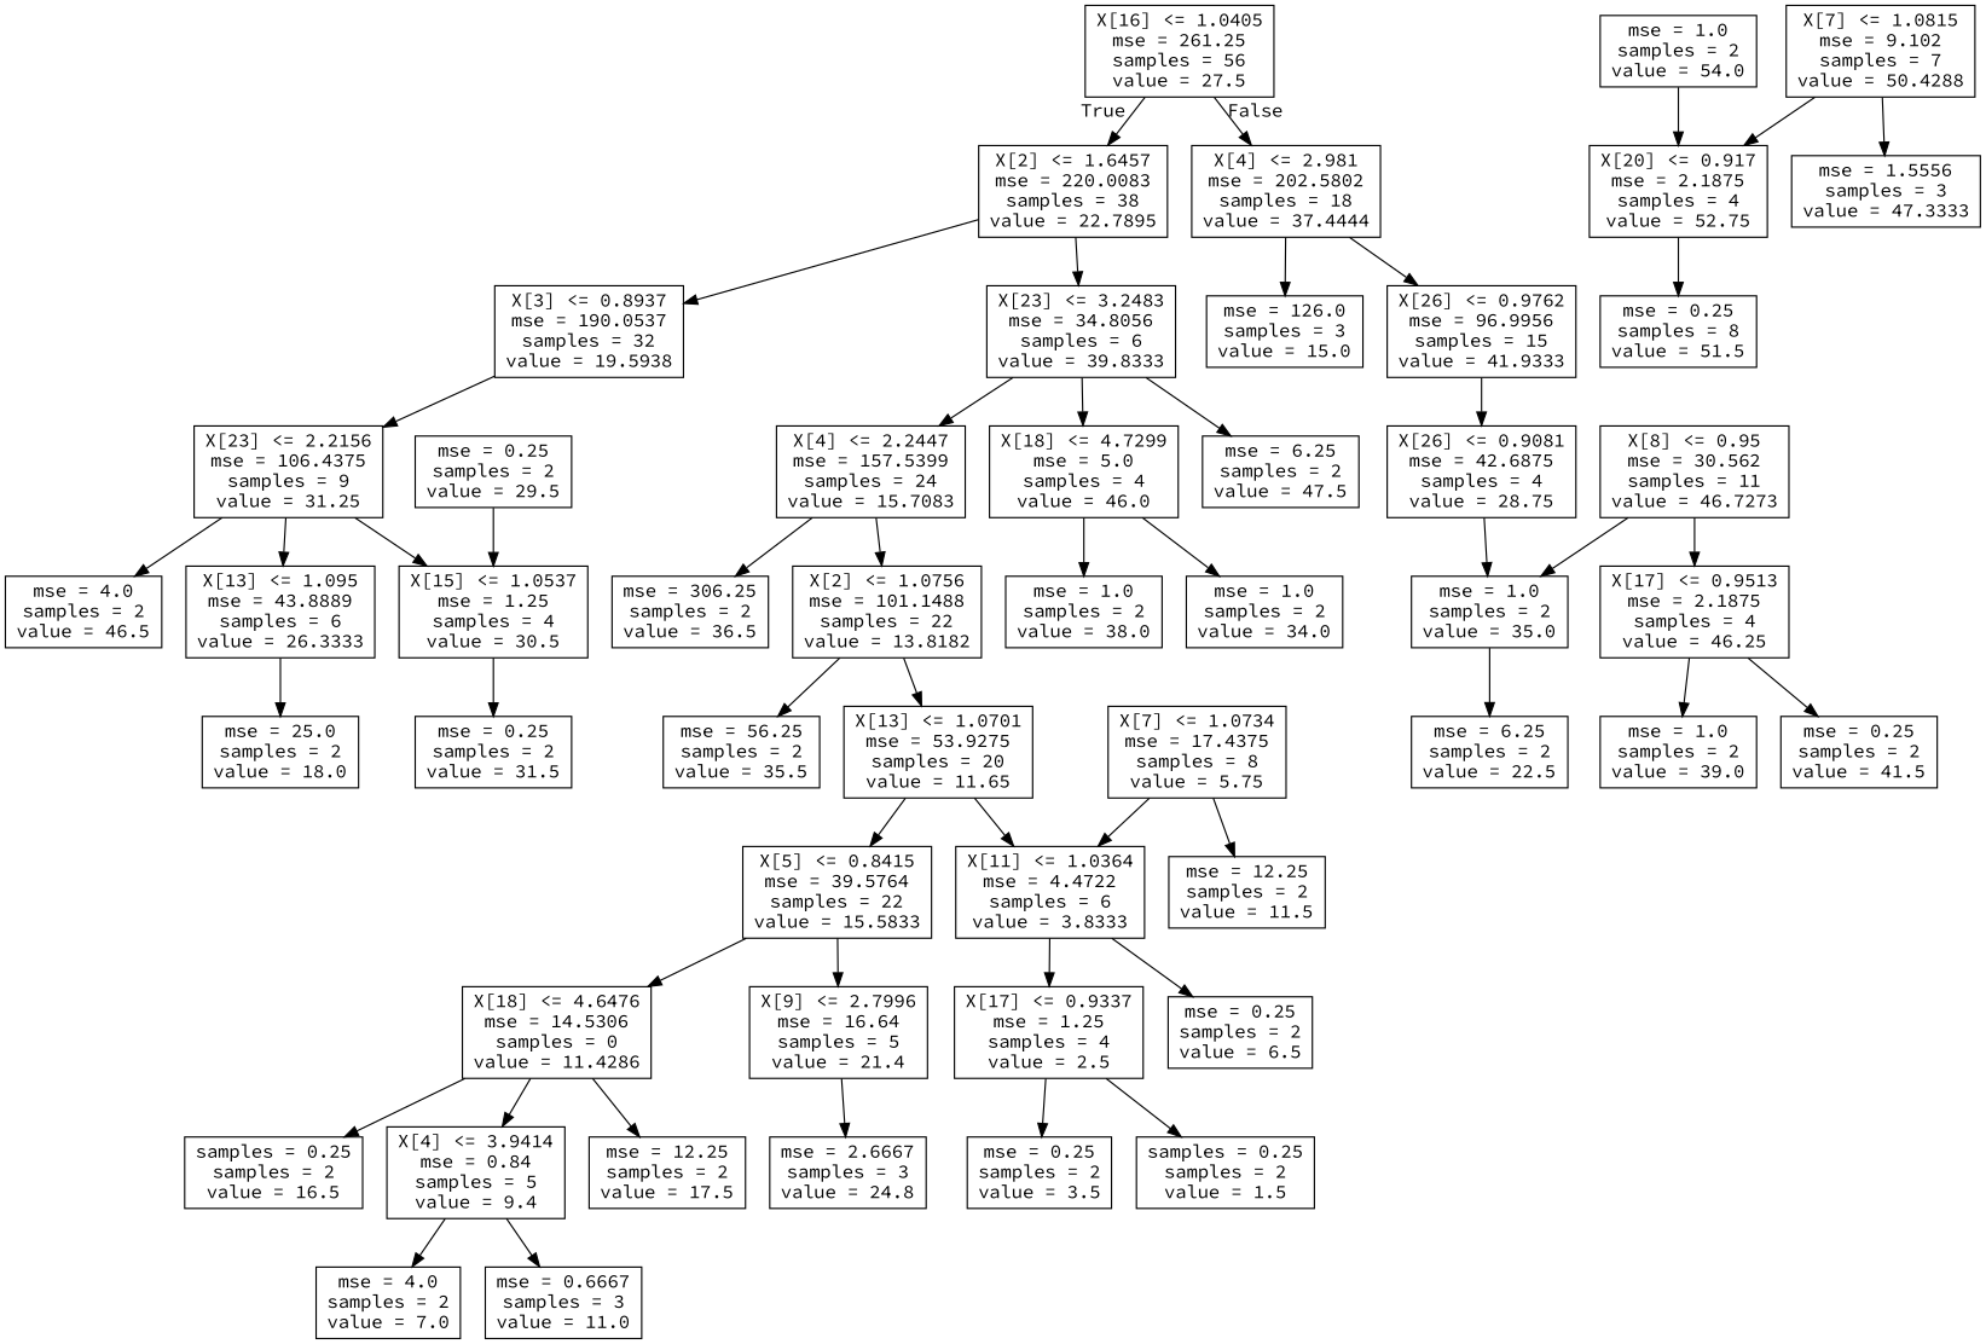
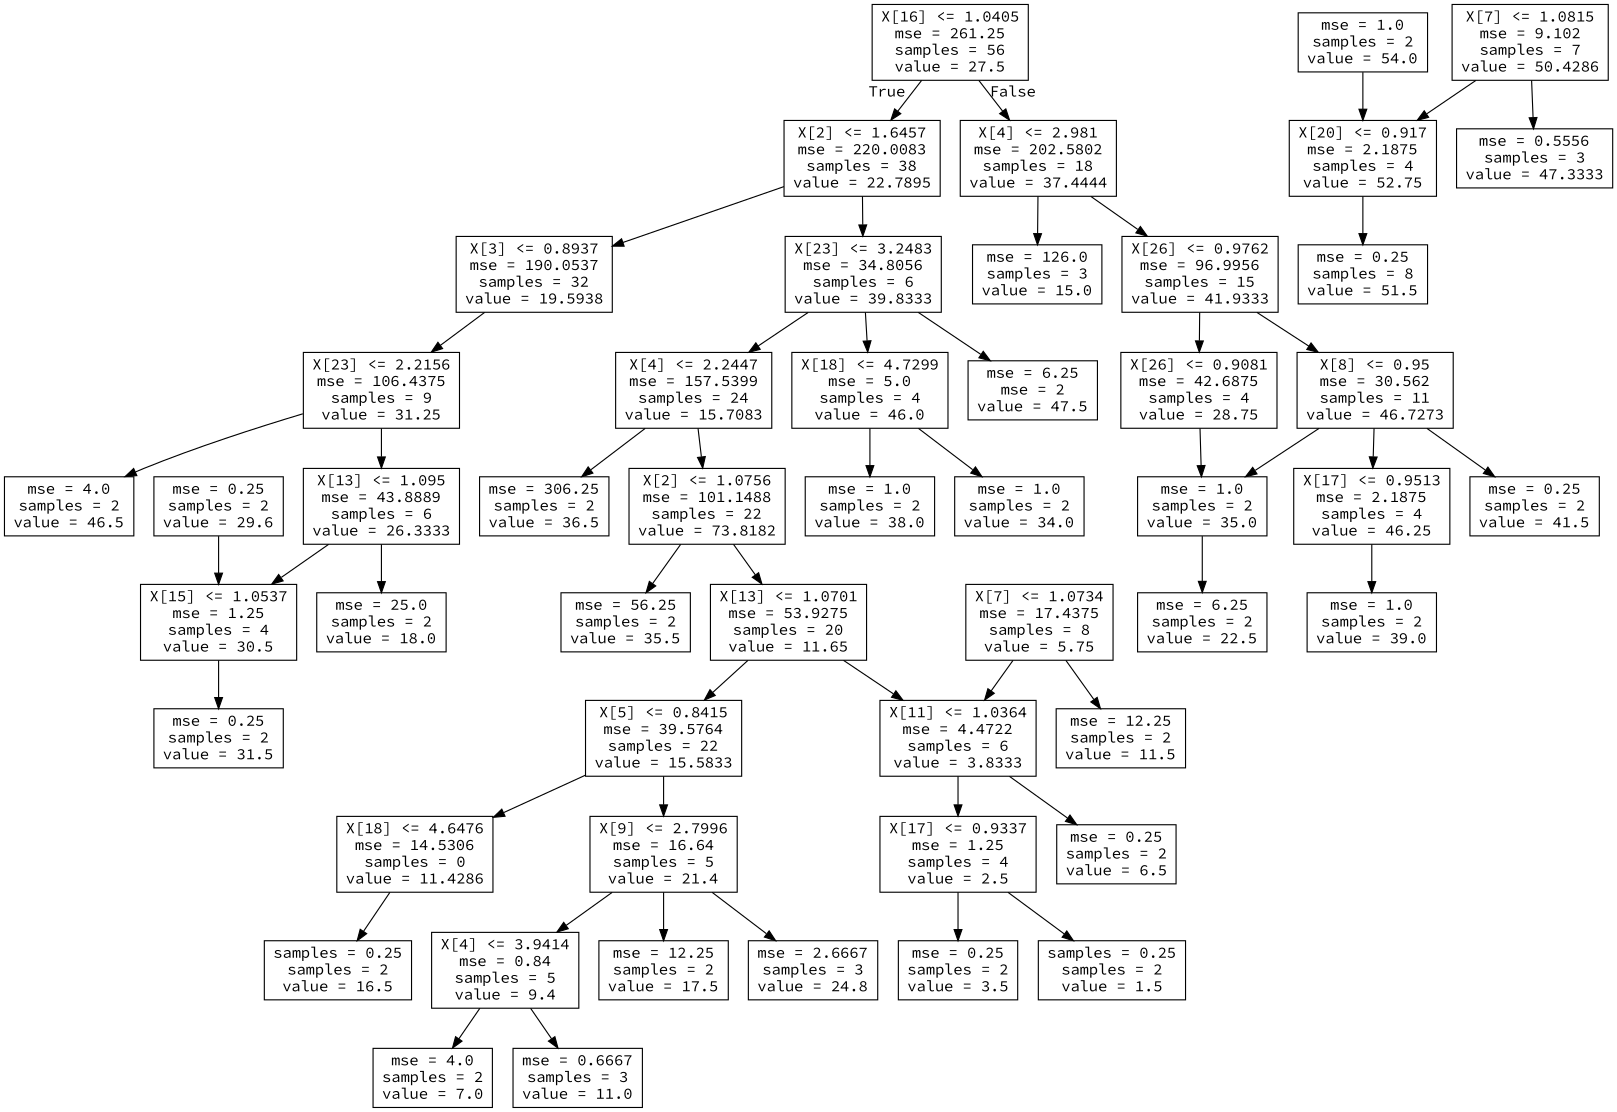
  digraph {
    fontname="Source Code Pro"
    node [fontname="Source Code Pro" shape=box]
    edge [fontname="Source Code Pro"]
    n1 [label="X[16] <= 1.0405\nmse = 261.25\nsamples = 56\nvalue = 27.5"]
    n2 [label="X[2] <= 1.6457\nmse = 220.0083\nsamples = 38\nvalue = 22.7895"]
    n3 [label="X[4] <= 2.981\nmse = 202.5802\nsamples = 18\nvalue = 37.4444"]
    n4 [label="X[3] <= 0.8937\nmse = 190.0537\nsamples = 32\nvalue = 19.5938"]
    n5 [label="X[23] <= 3.2483\nmse = 34.8056\nsamples = 6\nvalue = 39.8333"]
    n6 [label="mse = 126.0\nsamples = 3\nvalue = 15.0"]
    n7 [label="X[26] <= 0.9762\nmse = 96.9956\nsamples = 15\nvalue = 41.9333"]
    n8 [label="X[23] <= 2.2156\nmse = 106.4375\nsamples = 9\nvalue = 31.25"]
    n9 [label="X[4] <= 2.2447\nmse = 157.5399\nsamples = 24\nvalue = 15.7083"]
    n10 [label="X[18] <= 4.7299\nmse = 5.0\nsamples = 4\nvalue = 46.0"]
-   n11 [label="mse = 6.25\nsamples = 2\nvalue = 47.5"]
+   n11 [label="mse = 6.25\nmse = 2\nvalue = 47.5"]
    n12 [label="mse = 4.0\nsamples = 2\nvalue = 46.5"]
    n13 [label="X[13] <= 1.095\nmse = 43.8889\nsamples = 6\nvalue = 26.3333"]
    n14 [label="mse = 306.25\nsamples = 2\nvalue = 36.5"]
-   n15 [label="X[2] <= 1.0756\nmse = 101.1488\nsamples = 22\nvalue = 13.8182"]
+   n15 [label="X[2] <= 1.0756\nmse = 101.1488\nsamples = 22\nvalue = 73.8182"]
    n16 [label="X[15] <= 1.0537\nmse = 1.25\nsamples = 4\nvalue = 30.5"]
    n17 [label="mse = 25.0\nsamples = 2\nvalue = 18.0"]
    n18 [label="mse = 0.25\nsamples = 2\nvalue = 31.5"]
-   n19 [label="mse = 0.25\nsamples = 2\nvalue = 29.5"]
+   n19 [label="mse = 0.25\nsamples = 2\nvalue = 29.6"]
    n20 [label="mse = 56.25\nsamples = 2\nvalue = 35.5"]
    n21 [label="X[13] <= 1.0701\nmse = 53.9275\nsamples = 20\nvalue = 11.65"]
    n22 [label="X[5] <= 0.8415\nmse = 39.5764\nsamples = 22\nvalue = 15.5833"]
    n23 [label="X[11] <= 1.0364\nmse = 4.4722\nsamples = 6\nvalue = 3.8333"]
    n24 [label="X[18] <= 4.6476\nmse = 14.5306\nsamples = 0\nvalue = 11.4286"]
    n25 [label="X[9] <= 2.7996\nmse = 16.64\nsamples = 5\nvalue = 21.4"]
    n26 [label="X[7] <= 1.0734\nmse = 17.4375\nsamples = 8\nvalue = 5.75"]
    n27 [label="mse = 12.25\nsamples = 2\nvalue = 11.5"]
    n28 [label="samples = 0.25\nsamples = 2\nvalue = 16.5"]
    n29 [label="X[4] <= 3.9414\nmse = 0.84\nsamples = 5\nvalue = 9.4"]
    n30 [label="mse = 12.25\nsamples = 2\nvalue = 17.5"]
    n31 [label="mse = 2.6667\nsamples = 3\nvalue = 24.8"]
    n32 [label="mse = 4.0\nsamples = 2\nvalue = 7.0"]
    n33 [label="mse = 0.6667\nsamples = 3\nvalue = 11.0"]
    n34 [label="X[17] <= 0.9337\nmse = 1.25\nsamples = 4\nvalue = 2.5"]
    n35 [label="mse = 0.25\nsamples = 2\nvalue = 6.5"]
    n36 [label="mse = 0.25\nsamples = 2\nvalue = 3.5"]
    n37 [label="samples = 0.25\nsamples = 2\nvalue = 1.5"]
    n38 [label="mse = 1.0\nsamples = 2\nvalue = 38.0"]
    n39 [label="mse = 1.0\nsamples = 2\nvalue = 34.0"]
    n40 [label="X[26] <= 0.9081\nmse = 42.6875\nsamples = 4\nvalue = 28.75"]
    n41 [label="X[8] <= 0.95\nmse = 30.562\nsamples = 11\nvalue = 46.7273"]
    n42 [label="mse = 1.0\nsamples = 2\nvalue = 35.0"]
    n43 [label="X[17] <= 0.9513\nmse = 2.1875\nsamples = 4\nvalue = 46.25"]
    n44 [label="mse = 6.25\nsamples = 2\nvalue = 22.5"]
-   n45 [label="X[7] <= 1.0815\nmse = 9.102\nsamples = 7\nvalue = 50.4288"]
+   n45 [label="X[7] <= 1.0815\nmse = 9.102\nsamples = 7\nvalue = 50.4286"]
    n46 [label="X[20] <= 0.917\nmse = 2.1875\nsamples = 4\nvalue = 52.75"]
-   n47 [label="mse = 1.5556\nsamples = 3\nvalue = 47.3333"]
+   n47 [label="mse = 0.5556\nsamples = 3\nvalue = 47.3333"]
    n48 [label="mse = 1.0\nsamples = 2\nvalue = 39.0"]
    n49 [label="mse = 0.25\nsamples = 2\nvalue = 41.5"]
    n50 [label="mse = 0.25\nsamples = 8\nvalue = 51.5"]
    n51 [label="mse = 1.0\nsamples = 2\nvalue = 54.0"]
    n1 -> n2 [headlabel=True labelangle=45 labeldistance=2.5]
    n1 -> n3 [headlabel=False labelangle=-45 labeldistance=2.5]
    n2 -> n4
    n2 -> n5
    n3 -> n6
    n3 -> n7
    n4 -> n8
    n5 -> n9
    n5 -> n10
    n5 -> n11
    n7 -> n40
+   n7 -> n41
    n8 -> n12
    n8 -> n13
    n9 -> n14
    n9 -> n15
    n10 -> n38
    n10 -> n39
-   n8 -> n16
+   n13 -> n16
    n13 -> n17
    n15 -> n20
    n15 -> n21
    n16 -> n18
    n19 -> n16
    n21 -> n22
    n21 -> n23
    n22 -> n24
    n22 -> n25
    n23 -> n34
    n23 -> n35
    n24 -> n28
-   n24 -> n29
-   n24 -> n30
+   n25 -> n29
+   n25 -> n30
    n25 -> n31
    n26 -> n23
    n26 -> n27
    n29 -> n32
    n29 -> n33
    n34 -> n36
    n34 -> n37
    n40 -> n42
    n41 -> n42
    n41 -> n43
    n42 -> n44
    n43 -> n48
-   n43 -> n49
+   n41 -> n49
    n45 -> n46
    n45 -> n47
    n46 -> n50
    n51 -> n46
  }
